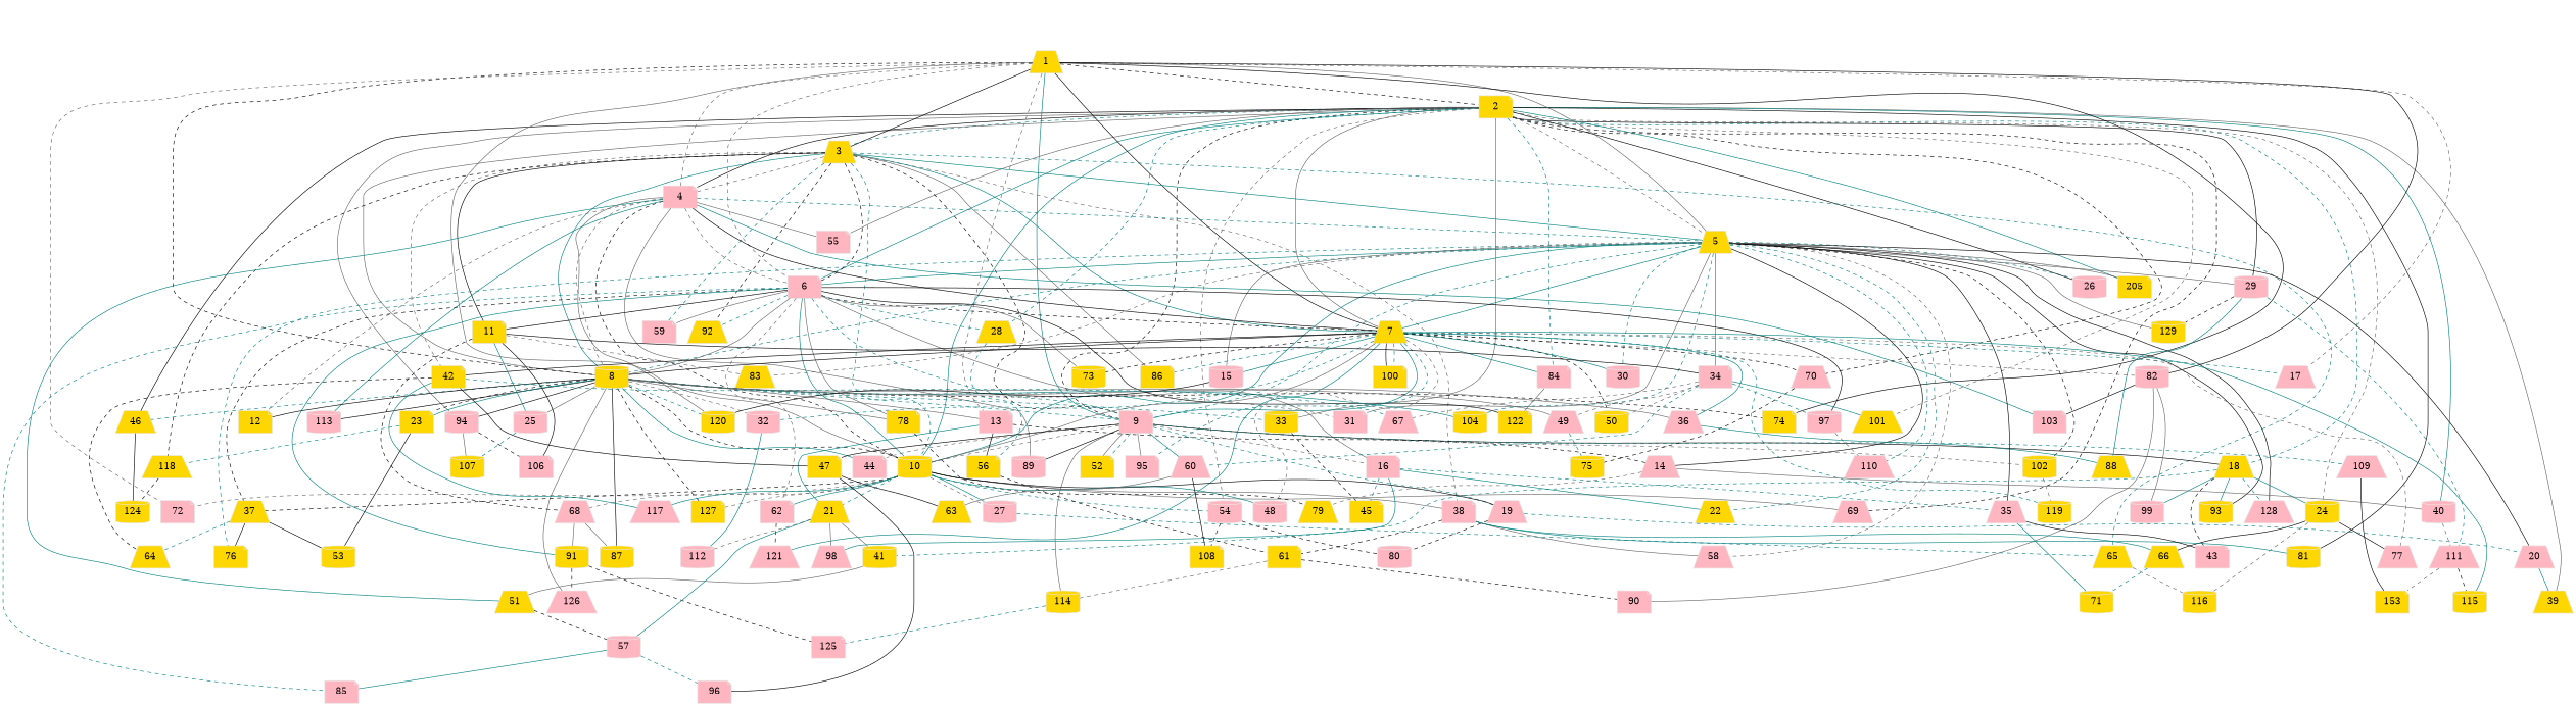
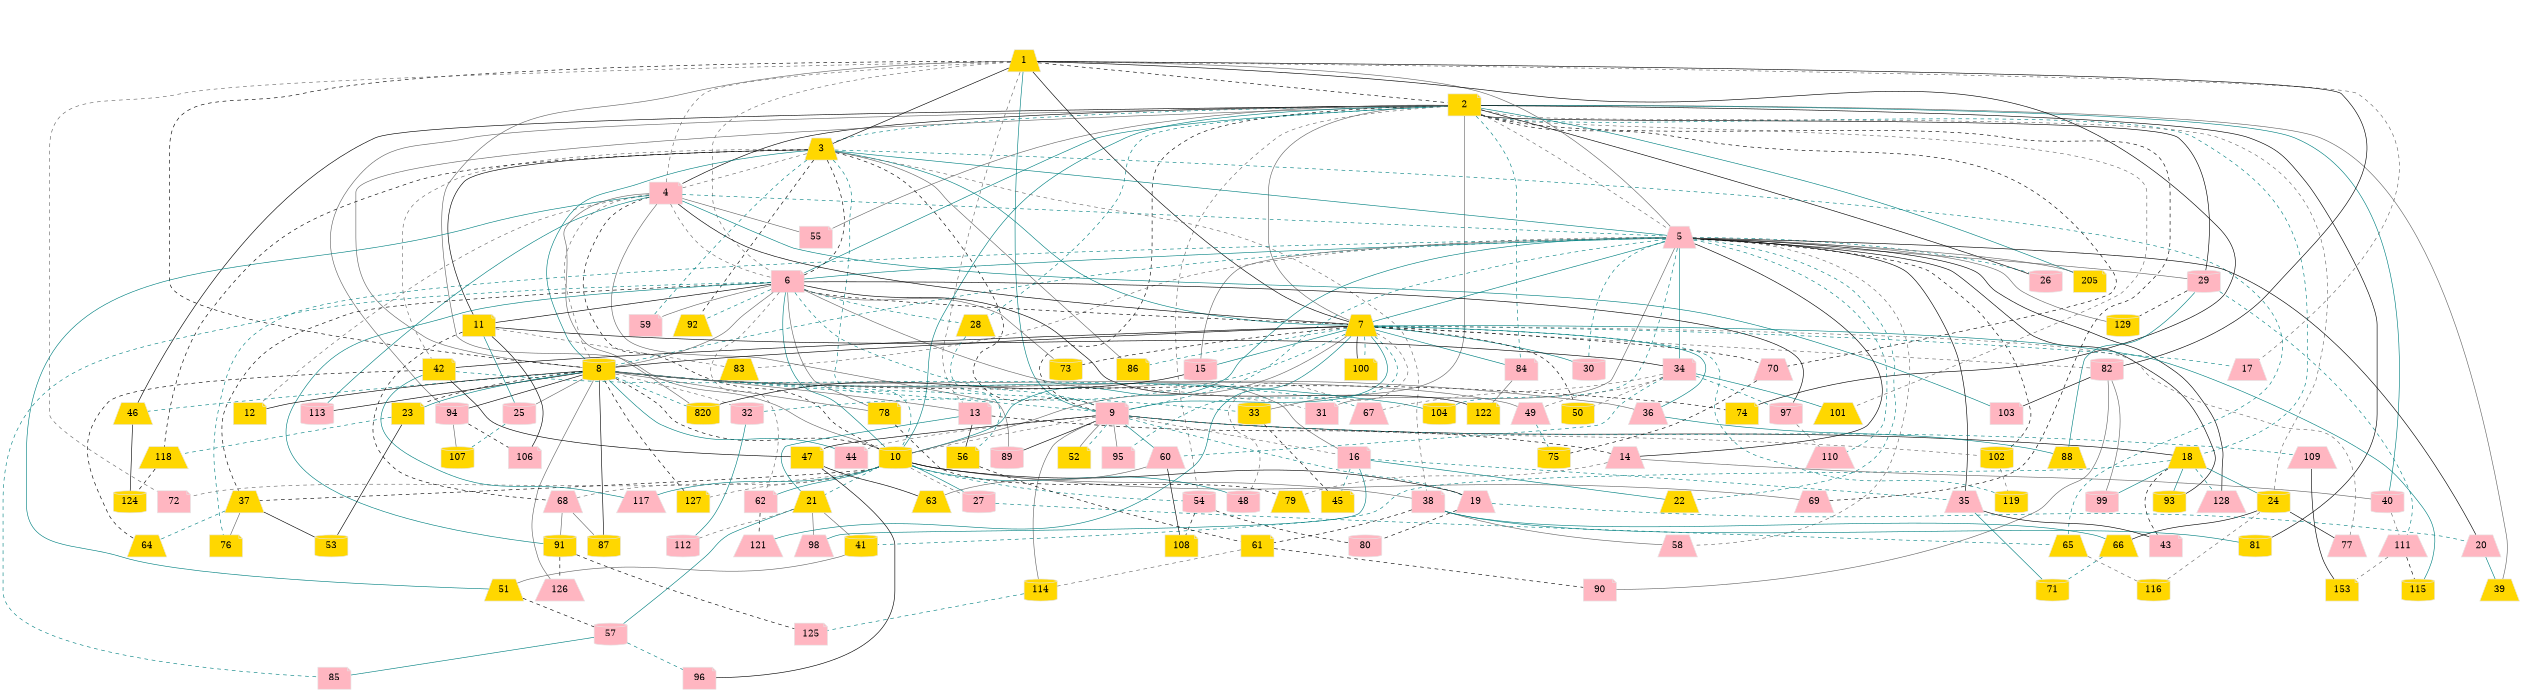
  graph {
    node [color=gray90 fillcolor=gold shape=trapezium style=filled]
    edge [color=teal style=solid]
    2 [shape=note]
    1
    3
    4 [fillcolor=lightpink shape=note]
-   5
+   5 [fillcolor=lightpink]
    6 [fillcolor=lightpink shape=note]
    7
    8 [shape=cylinder]
    9 [fillcolor=lightpink shape=note]
    10 [shape=cylinder]
    13 [fillcolor=lightpink shape=note]
    17 [fillcolor=lightpink]
    72 [fillcolor=lightpink shape=note]
    74 [shape=note]
    82 [fillcolor=lightpink shape=cylinder]
    18
    24 [shape=cylinder]
    26 [fillcolor=lightpink shape=cylinder]
    28
    29 [fillcolor=lightpink shape=cylinder]
    33 [shape=cylinder]
    39
    40 [fillcolor=lightpink shape=cylinder]
    46
    54 [fillcolor=lightpink shape=cylinder]
    55 [fillcolor=lightpink shape=note]
    69 [fillcolor=lightpink]
    70 [fillcolor=lightpink]
    81 [shape=cylinder]
    84 [fillcolor=lightpink shape=note]
    94 [fillcolor=lightpink shape=cylinder]
    101
    n33 [label=205 shape=note]
    11 [shape=note]
    38 [fillcolor=lightpink shape=note]
    42 [shape=note]
    59 [fillcolor=lightpink shape=note]
    65
    86 [shape=note]
    92
    118
    12 [shape=note]
    51
    89 [fillcolor=lightpink shape=cylinder]
    103 [fillcolor=lightpink shape=note]
    113 [fillcolor=lightpink shape=cylinder]
-   120 [shape=cylinder]
+   120 [shape=cylinder label=820]
    14 [fillcolor=lightpink]
    15 [fillcolor=lightpink shape=cylinder]
    20 [fillcolor=lightpink]
    22
    30 [fillcolor=lightpink shape=cylinder]
    31 [fillcolor=lightpink shape=note]
    34 [fillcolor=lightpink shape=note]
    35 [fillcolor=lightpink]
    58 [fillcolor=lightpink]
    76 [shape=note]
    83
    93 [shape=cylinder]
    102 [shape=cylinder]
    104 [shape=cylinder]
    110 [fillcolor=lightpink]
    128 [fillcolor=lightpink]
    129 [shape=cylinder]
    16 [fillcolor=lightpink shape=note]
    37
    62 [fillcolor=lightpink shape=note]
    73 [shape=cylinder]
    78 [shape=note]
    85 [fillcolor=lightpink shape=note]
    91 [shape=cylinder]
    97 [fillcolor=lightpink shape=cylinder]
    122 [shape=note]
    32 [fillcolor=lightpink shape=cylinder]
    36 [fillcolor=lightpink]
    48 [fillcolor=lightpink shape=cylinder]
    50 [shape=cylinder]
    77 [fillcolor=lightpink]
    95 [fillcolor=lightpink shape=note]
    100 [shape=note]
    115 [shape=cylinder]
    119 [shape=cylinder]
    121 [fillcolor=lightpink]
    23 [shape=note]
    25 [fillcolor=lightpink shape=cylinder]
    44 [fillcolor=lightpink shape=note]
    49 [fillcolor=lightpink]
    87 [shape=cylinder]
    126 [fillcolor=lightpink]
    127 [shape=note]
    109 [fillcolor=lightpink]
    19 [fillcolor=lightpink]
    47 [shape=note]
    52 [shape=note]
    60 [fillcolor=lightpink]
    114 [shape=cylinder]
    21
    27 [fillcolor=lightpink shape=cylinder]
    68 [fillcolor=lightpink]
    117 [fillcolor=lightpink]
    56 [shape=note]
    99 [fillcolor=lightpink shape=cylinder]
    90 [fillcolor=lightpink shape=note]
    41 [shape=cylinder]
    43 [fillcolor=lightpink shape=note]
    66
    116 [shape=cylinder]
    88
    111 [fillcolor=lightpink]
    45 [shape=note]
    124 [shape=cylinder]
    80 [fillcolor=lightpink shape=cylinder]
    108 [shape=note]
    75 [shape=cylinder]
    106 [fillcolor=lightpink shape=note]
    107 [shape=cylinder]
    61 [shape=note]
    67 [fillcolor=lightpink]
    64
    n120 [label=153 shape=note]
    57 [fillcolor=lightpink shape=cylinder]
    79
    71 [shape=cylinder]
    98 [fillcolor=lightpink]
    53 [shape=cylinder]
    125 [fillcolor=lightpink shape=note]
    112 [fillcolor=lightpink shape=cylinder]
    63
    96 [fillcolor=lightpink shape=note]
    2 -- 3 [style=dashed]
    2 -- 4 [color=black]
    2 -- 5 [color=gray40 style=dashed]
    2 -- 6
    2 -- 7 [color=gray40]
    2 -- 8 [color=gray40]
    2 -- 9 [color=black style=dashed]
    2 -- 10
    2 -- 18 [style=dashed]
    2 -- 24 [color=gray40 style=dashed]
    2 -- 26 [color=black]
    2 -- 28 [style=dashed]
    2 -- 29 [color=black]
    2 -- 33 [color=gray40]
    2 -- 39 [color=gray40]
    2 -- 40
    2 -- 46 [color=black]
    2 -- 54 [color=gray40 style=dashed]
    2 -- 55 [color=gray40]
    2 -- 69 [color=black style=dashed]
    2 -- 70 [color=black style=dashed]
    2 -- 81 [color=black]
    2 -- 84 [style=dashed]
    2 -- 94 [color=gray40]
    2 -- 101 [color=gray40 style=dashed]
    2 -- n33
    1 -- 2 [color=black style=dashed]
    1 -- 3 [color=black]
    1 -- 4 [color=gray40 style=dashed]
    1 -- 5 [color=gray40]
    1 -- 6 [color=gray40 style=dashed]
    1 -- 7 [color=black]
    1 -- 8 [color=black style=dashed]
    1 -- 9
    1 -- 10 [color=gray40]
    1 -- 13 [color=gray40 style=dashed]
    1 -- 17 [color=gray40 style=dashed]
    1 -- 72 [color=gray40 style=dashed]
    1 -- 74 [color=black]
    1 -- 82 [color=black]
    3 -- 4 [color=gray40 style=dashed]
    3 -- 5
    3 -- 6 [color=black style=dashed]
    3 -- 7
    3 -- 8
    3 -- 9 [color=black style=dashed]
    3 -- 10 [style=dashed]
    3 -- 11 [color=black]
    3 -- 38 [color=gray40 style=dashed]
    3 -- 42 [color=gray40 style=dashed]
    3 -- 59 [style=dashed]
    3 -- 65 [style=dashed]
    3 -- 86 [color=gray40]
    3 -- 92 [color=black style=dashed]
    3 -- 118 [color=black style=dashed]
    4 -- 5 [style=dashed]
    4 -- 6 [color=gray40 style=dashed]
    4 -- 7 [color=black]
    4 -- 8 [color=gray40 style=dashed]
    4 -- 10 [color=black style=dashed]
    4 -- 55 [color=gray40]
    4 -- 12 [color=gray40 style=dashed]
    4 -- 51
    4 -- 89 [color=gray40]
    4 -- 103
    4 -- 113
    4 -- 120 [color=gray40]
    5 -- 6
    5 -- 7
    5 -- 8 [style=dashed]
    5 -- 9 [style=dashed]
    5 -- 10
    5 -- 26 [style=dashed]
    5 -- 29 [color=gray40]
    5 -- n33 [color=gray40]
    5 -- 14 [color=black]
    5 -- 15 [color=gray40]
    5 -- 20 [color=black]
    5 -- 22 [style=dashed]
    5 -- 30 [style=dashed]
    5 -- 31 [color=gray40]
    5 -- 34
    5 -- 35 [color=black]
    5 -- 58 [color=gray40 style=dashed]
    5 -- 76 [style=dashed]
    5 -- 83 [color=gray40 style=dashed]
    5 -- 93 [color=black]
    5 -- 102 [color=black style=dashed]
    5 -- 104 [style=dashed]
    5 -- 110 [style=dashed]
    5 -- 128 [color=black]
    5 -- 129 [color=gray40]
    6 -- 7 [color=black style=dashed]
    6 -- 8 [color=gray40]
    6 -- 9 [style=dashed]
    6 -- 10
    6 -- 28 [style=dashed]
    6 -- 11 [color=black]
    6 -- 59 [color=gray40]
    6 -- 92 [style=dashed]
    6 -- 16 [color=gray40]
    6 -- 37 [color=black style=dashed]
    6 -- 62 [color=gray40 style=dashed]
    6 -- 73 [color=gray40]
    6 -- 78 [color=gray40]
    6 -- 85 [style=dashed]
    6 -- 91
    6 -- 97 [color=black]
    6 -- 122 [color=black]
    7 -- 8 [color=black]
    7 -- 9
    7 -- 10 [color=gray40]
    7 -- 17 [style=dashed]
    7 -- 82 [color=gray40 style=dashed]
    7 -- 70 [color=black style=dashed]
    7 -- 84
    7 -- 42 [color=black]
    7 -- 86 [style=dashed]
    7 -- 15
    7 -- 30
    7 -- 73 [color=black style=dashed]
    7 -- 32 [style=dashed]
    7 -- 36
    7 -- 48 [color=gray40 style=dashed]
    7 -- 50 [color=black style=dashed]
    7 -- 77 [color=gray40 style=dashed]
    7 -- 95 [style=dashed]
    7 -- 100 [color=black]
    7 -- 100 [style=dashed]
    7 -- 115
    7 -- 119 [style=dashed]
    7 -- 121
    8 -- 9 [style=dashed]
    8 -- 10 [color=black style=dashed]
    8 -- 13 [color=gray40]
    8 -- 74 [color=black style=dashed]
    8 -- 33 [style=dashed]
    8 -- 46 [style=dashed]
    8 -- 94 [color=black]
    8 -- 12 [color=black]
    8 -- 113 [color=black]
    8 -- 120 [style=dashed]
    8 -- 31 [color=gray40 style=dashed]
    8 -- 104
    8 -- 78 [color=gray40]
    8 -- 32 [color=gray40 style=dashed]
    8 -- 36 [color=gray40]
    8 -- 23 [color=black style=dashed]
    8 -- 23
    8 -- 25 [color=gray40]
    8 -- 44
    8 -- 49 [color=gray40]
    8 -- 87 [color=black]
    8 -- 126 [color=gray40]
    8 -- 127 [color=black style=dashed]
    9 -- 10 [color=gray40 style=dashed]
    9 -- 18 [color=black]
    9 -- 89 [color=black]
    9 -- 102 [color=gray40 style=dashed]
    9 -- 16 [color=gray40 style=dashed]
    9 -- 95 [color=gray40]
    9 -- 44 [color=gray40 style=dashed]
    9 -- 109 [style=dashed]
    9 -- 19 [style=dashed]
    9 -- 47 [color=black]
    9 -- 52 [color=gray40]
    9 -- 52 [style=dashed]
    9 -- 60
    9 -- 114 [color=gray40]
    10 -- 72 [color=gray40 style=dashed]
    10 -- 54 [style=dashed]
    10 -- 69 [color=gray40]
    10 -- 38 [color=gray40]
    10 -- 37 [color=black style=dashed]
    10 -- 62
    10 -- 48
    10 -- 127 [color=gray40 style=dashed]
    10 -- 19 [color=black]
    10 -- 21 [style=dashed]
    10 -- 27 [color=gray40 style=dashed]
    10 -- 27
    10 -- 68 [color=gray40 style=dashed]
    10 -- 117
    13 -- 14 [color=black style=dashed]
    13 -- 21
    13 -- 56 [color=black]
    82 -- 103 [color=black]
    82 -- 99 [color=gray40]
    82 -- 90 [color=gray40]
    18 -- 24
    18 -- 93
    18 -- 128 [style=dashed]
    18 -- 99
    18 -- 41 [style=dashed]
    18 -- 43 [color=black style=dashed]
    24 -- 77 [color=black]
    24 -- 66 [color=black]
    24 -- 116 [color=gray40 style=dashed]
    28 -- 56 [style=dashed]
    29 -- 129 [color=black style=dashed]
    29 -- 88
    29 -- 111 [style=dashed]
    33 -- 45 [color=black style=dashed]
    40 -- 111 [color=gray40 style=dashed]
    46 -- 124 [color=black]
    54 -- 80 [color=black style=dashed]
    54 -- 108 [color=black style=dashed]
    70 -- 75 [color=black style=dashed]
    84 -- 122 [color=gray40]
    94 -- 106 [color=black style=dashed]
    94 -- 107 [color=gray40]
    11 -- 34 [color=black]
    11 -- 83 [color=gray40 style=dashed]
    11 -- 25
    11 -- 68 [color=black style=dashed]
    11 -- 106 [color=black]
    38 -- 81
    38 -- 58 [color=gray40]
    38 -- 66
    38 -- 61 [color=black style=dashed]
    42 -- 47 [color=black]
    42 -- 117
    42 -- 67 [style=dashed]
    42 -- 64 [color=black style=dashed]
    65 -- 116 [color=gray40 style=dashed]
    118 -- 124 [color=black style=dashed]
    51 -- 57 [color=black style=dashed]
    14 -- 40 [color=gray40]
    14 -- 79 [color=gray40 style=dashed]
    15 -- 120 [color=black]
    20 -- 39
    34 -- 101
    34 -- 97 [style=dashed]
    34 -- 50 [color=gray40 style=dashed]
    34 -- 49 [color=gray40 style=dashed]
    34 -- 60 [style=dashed]
    34 -- 67 [color=gray40 style=dashed]
    35 -- 43 [color=black]
    35 -- 71
    102 -- 119 [color=gray40 style=dashed]
    16 -- 22
    16 -- 35 [style=dashed]
    16 -- 45 [style=dashed]
    16 -- 98
-   37 -- 76 [color=black]
+   37 -- 76 [color=gray40]
    37 -- 64 [style=dashed]
    37 -- 53 [color=black]
    62 -- 121 [color=black style=dashed]
    78 -- 79 [color=black style=dashed]
    91 -- 126 [color=black style=dashed]
    91 -- 125 [color=black style=dashed]
    97 -- 110 [color=gray40 style=dashed]
    32 -- 112
    36 -- 88
    23 -- 118 [style=dashed]
    23 -- 53 [color=black]
    25 -- 107 [style=dashed]
    49 -- 75 [style=dashed]
    109 -- n120 [color=black]
    19 -- 20 [style=dashed]
    19 -- 80 [color=black style=dashed]
    47 -- 63 [color=black]
    47 -- 96 [color=black]
    60 -- 108 [color=black]
    60 -- 63 [color=gray40]
    114 -- 125 [style=dashed]
    21 -- 41 [color=gray40]
    21 -- 57
    21 -- 98 [color=gray40]
    21 -- 112 [color=gray40 style=dashed]
    27 -- 65 [style=dashed]
    68 -- 91 [color=gray40]
    68 -- 87 [color=gray40]
    56 -- 61 [color=black style=dashed]
    41 -- 51 [color=gray40]
    66 -- 71 [style=dashed]
    111 -- 115 [color=black style=dashed]
    111 -- n120 [color=gray40 style=dashed]
    61 -- 114 [color=gray40 style=dashed]
    61 -- 90 [color=black style=dashed]
    57 -- 85
    57 -- 96 [style=dashed]
  }
